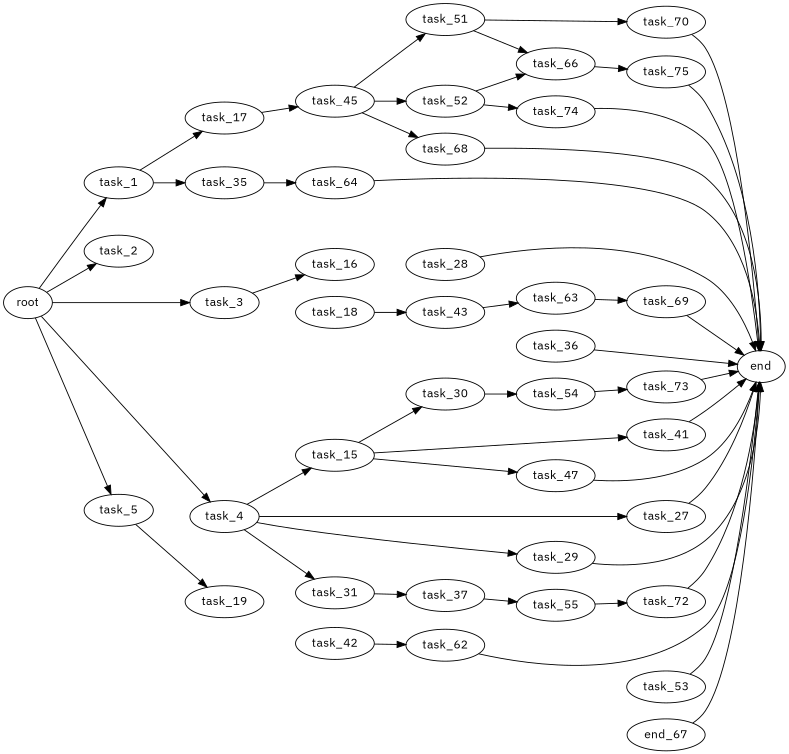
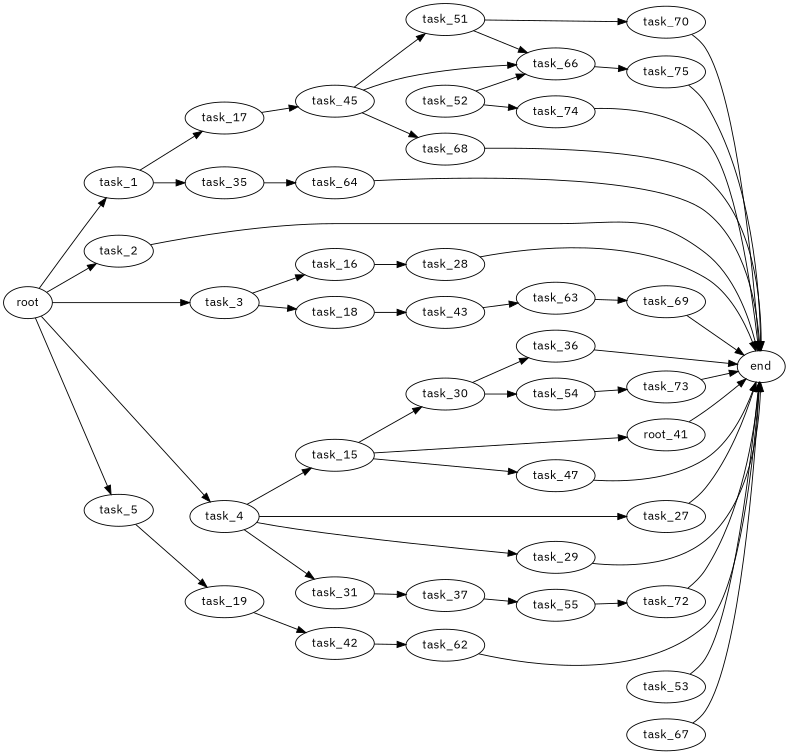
  digraph {
    fontname="IBM Plex Sans"
    rankdir=LR
    node [fontname="IBM Plex Sans"]
    edge [fontname="IBM Plex Sans"]
    root
    task_1
    task_2
    task_3
    task_4
    task_5
    task_17
    task_35
    end
    task_16
    task_18
    task_15
    task_27
    task_29
    task_31
    task_19
    task_45
    task_64
    task_28
    task_43
    task_30
-   task_41
+   task_41 [label=root_41]
    n23 [label=task_47]
    task_37
    task_42
    task_36
    task_54
    task_51
    task_52
    task_68
    task_63
    task_62
    task_73
    task_55
    task_53
    task_72
    task_69
    task_70
    task_66
    task_74
-   task_67 [label=end_67]
+   task_67
    task_75
    root -> task_1
    root -> task_2
    root -> task_3
    root -> task_4
    root -> task_5
    task_1 -> task_17
    task_1 -> task_35
+   task_2 -> end
    task_3 -> task_16
+   task_3 -> task_18
    task_4 -> task_15
    task_4 -> task_27
    task_4 -> task_29
    task_4 -> task_31
    task_5 -> task_19
    task_17 -> task_45
    task_35 -> task_64
+   task_16 -> task_28
    task_18 -> task_43
    task_15 -> task_30
    task_15 -> task_41
    task_15 -> n23
    task_27 -> end
    task_29 -> end
    task_31 -> task_37
+   task_19 -> task_42
    task_45 -> task_51
-   task_45 -> task_52
+   task_45 -> task_66
    task_45 -> task_68
    task_64 -> end
    task_28 -> end
    task_43 -> task_63
+   task_30 -> task_36
    task_30 -> task_54
    task_41 -> end
    n23 -> end
    task_37 -> task_55
    task_42 -> task_62
    task_36 -> end
    task_54 -> task_73
    task_51 -> task_70
    task_51 -> task_66
    task_52 -> task_66
    task_52 -> task_74
    task_68 -> end
    task_63 -> task_69
    task_62 -> end
    task_73 -> end
    task_55 -> task_72
    task_53 -> end
    task_72 -> end
    task_69 -> end
    task_70 -> end
    task_66 -> task_75
    task_74 -> end
    task_67 -> end
    task_75 -> end
  }
